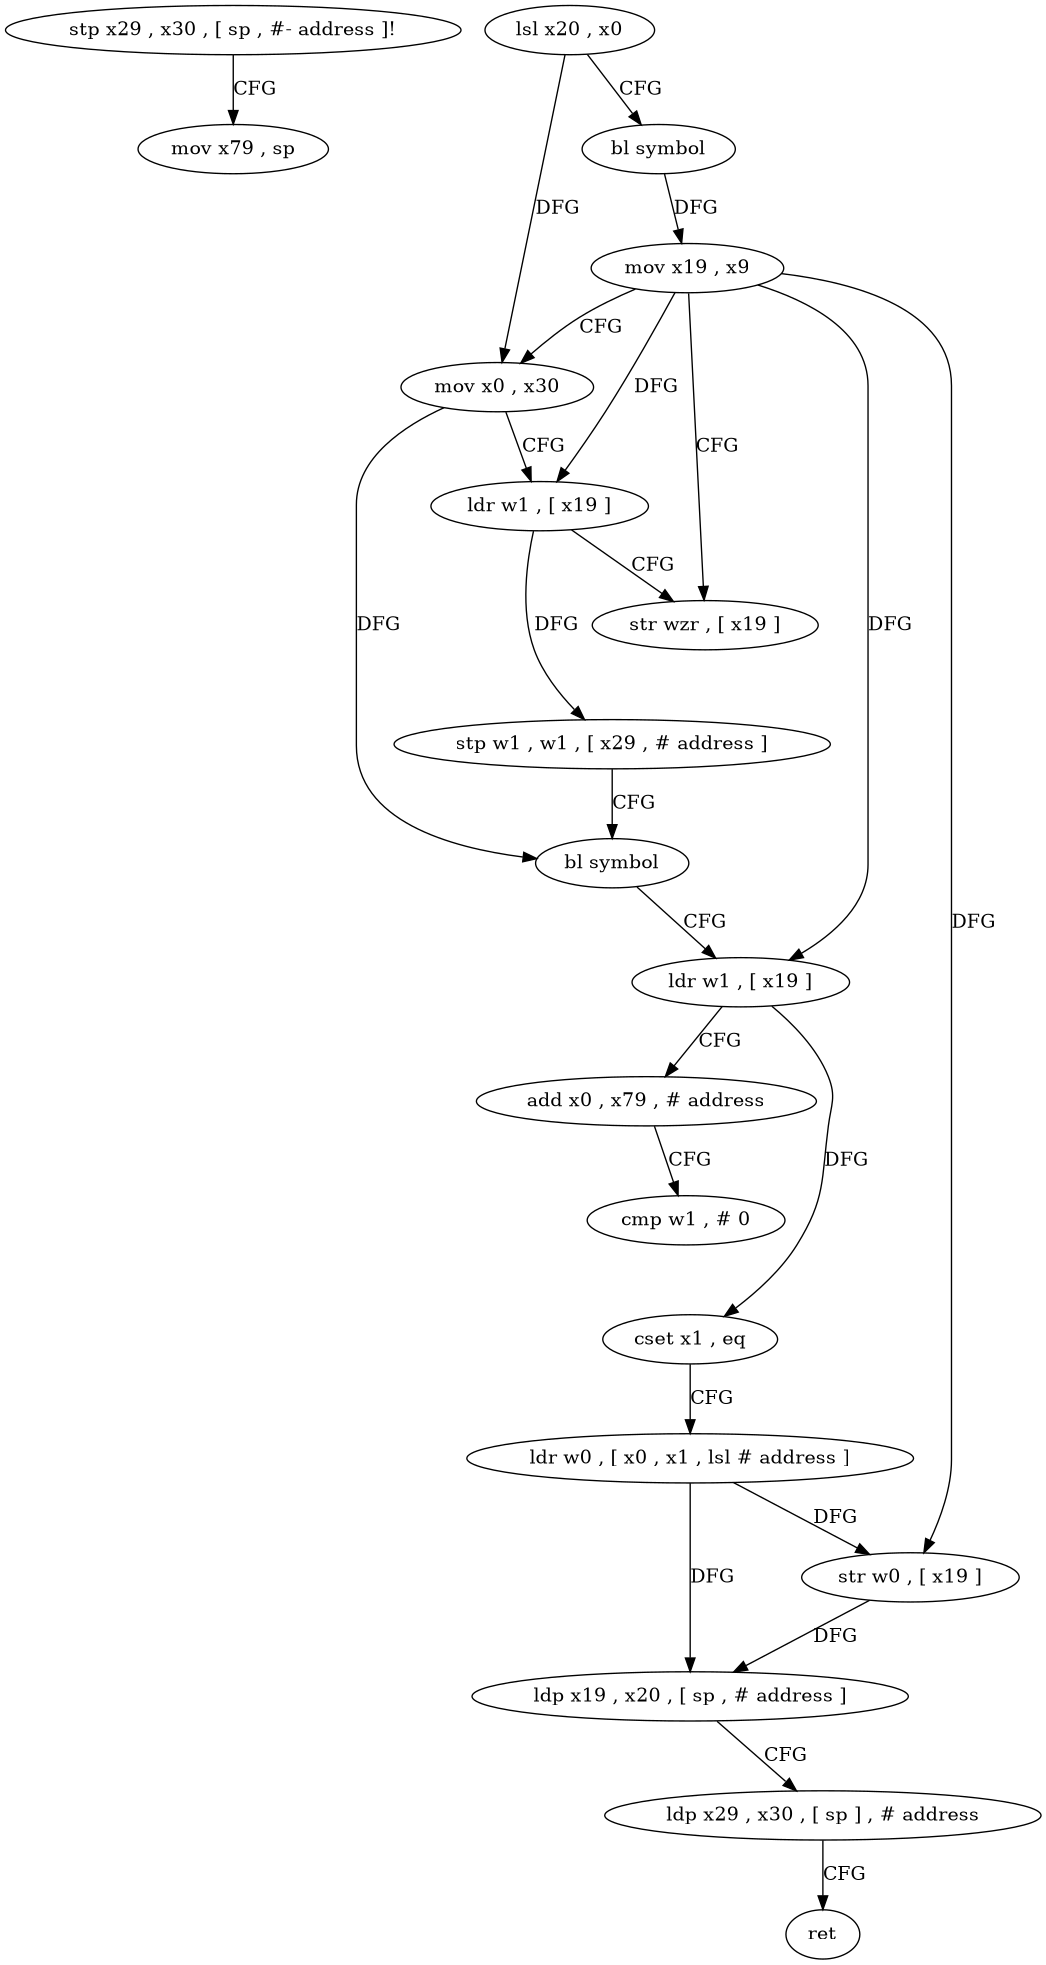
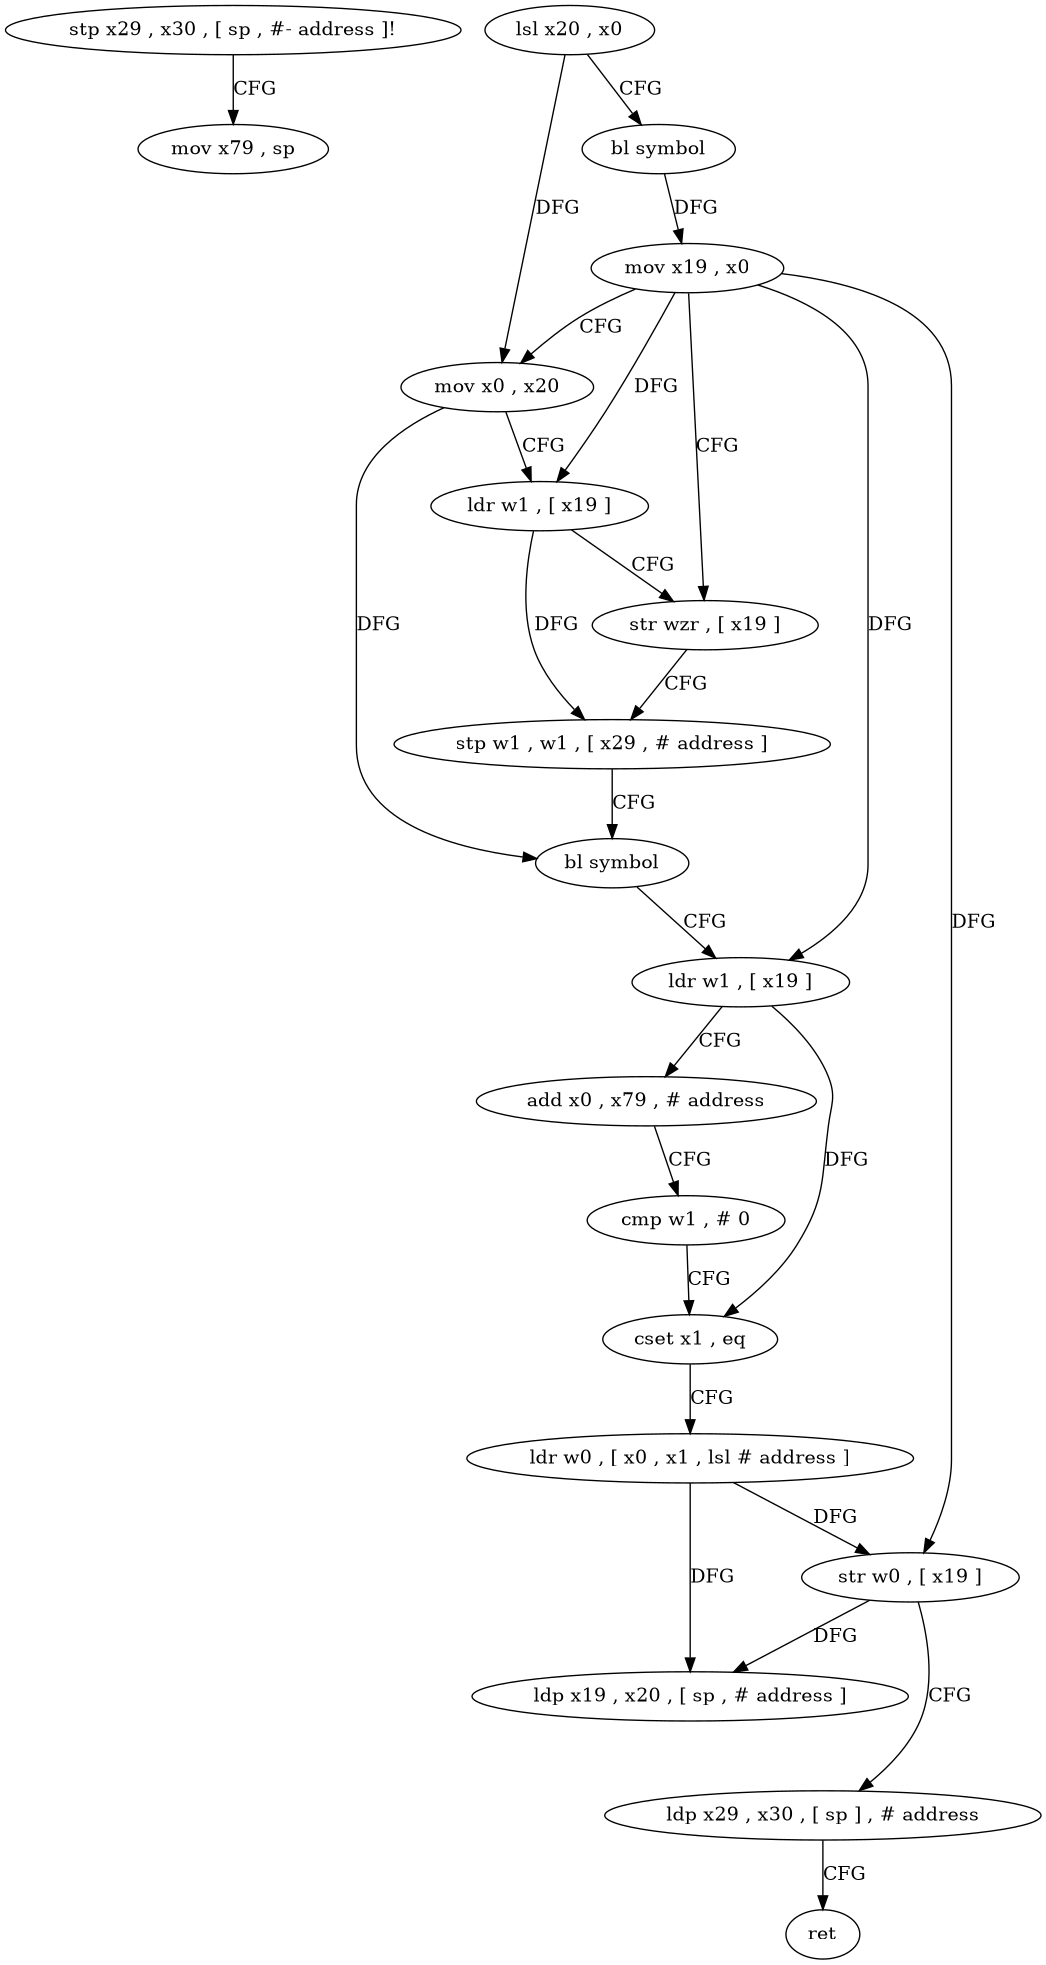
  digraph {
    n1 [label="stp x29 , x30 , [ sp , #- address ]!"]
    n2 [label="mov x79 , sp"]
    n3 [label="lsl x20 , x0"]
    n4 [label="bl symbol"]
-   n5 [label="mov x0 , x30"]
-   n6 [label="mov x19 , x9"]
+   n5 [label="mov x0 , x20"]
+   n6 [label="mov x19 , x0"]
    n7 [label="ldr w1 , [ x19 ]"]
    n8 [label="bl symbol"]
    n9 [label="str wzr , [ x19 ]"]
    n10 [label="ldr w1 , [ x19 ]"]
    n11 [label="str w0 , [ x19 ]"]
    n12 [label="stp w1 , w1 , [ x29 , # address ]"]
    n13 [label="add x0 , x79 , # address"]
    n14 [label="cset x1 , eq"]
    n15 [label="ldp x19 , x20 , [ sp , # address ]"]
    n16 [label="cmp w1 , # 0"]
    n17 [label="ldr w0 , [ x0 , x1 , lsl # address ]"]
    n18 [label=ret]
    n19 [label="ldp x29 , x30 , [ sp ] , # address"]
    n1 -> n2 [label=CFG]
    n3 -> n4 [label=CFG]
    n3 -> n5 [label=DFG]
    n4 -> n6 [label=DFG]
    n5 -> n7 [label=CFG]
    n5 -> n8 [label=DFG]
    n6 -> n5 [label=CFG]
    n6 -> n7 [label=DFG]
    n6 -> n9 [label=CFG]
    n6 -> n10 [label=DFG]
    n6 -> n11 [label=DFG]
    n7 -> n9 [label=CFG]
    n7 -> n12 [label=DFG]
    n8 -> n10 [label=CFG]
+   n9 -> n12 [label=CFG]
    n10 -> n13 [label=CFG]
    n10 -> n14 [label=DFG]
    n11 -> n15 [label=DFG]
    n12 -> n8 [label=CFG]
    n13 -> n16 [label=CFG]
    n14 -> n17 [label=CFG]
-   n15 -> n19 [label=CFG]
+   n11 -> n19 [label=CFG]
+   n16 -> n14 [label=CFG]
    n17 -> n11 [label=DFG]
    n17 -> n15 [label=DFG]
    n19 -> n18 [label=CFG]
  }
